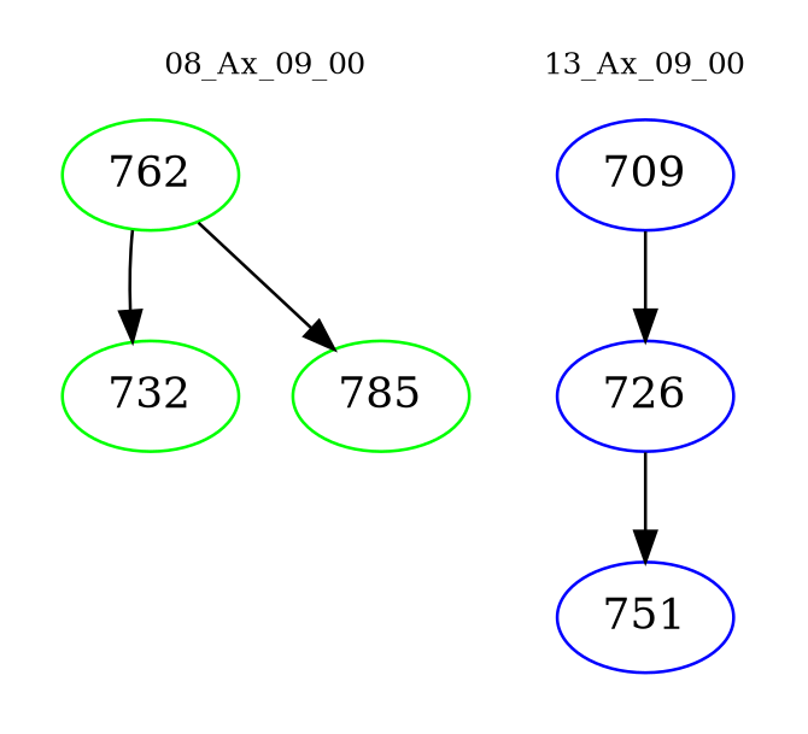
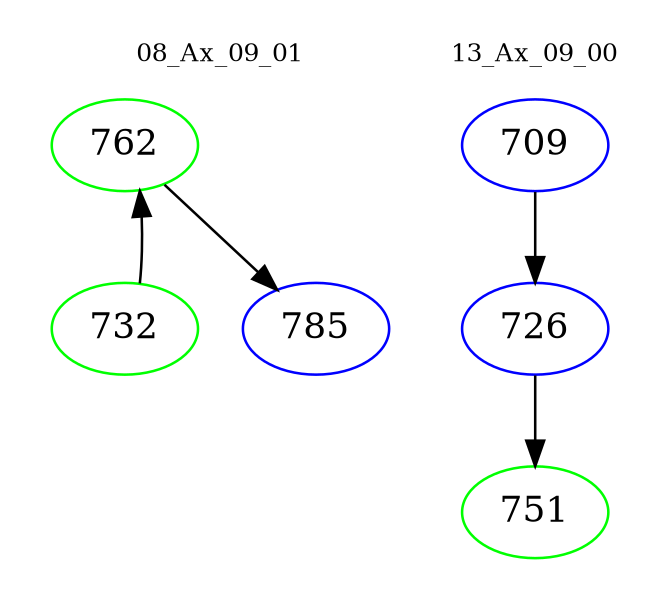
  digraph {
    node [color=green]
    edge [color=black]
    n1 [label=762]
    n2 [label=732]
-   n3 [label=785]
+   n3 [color=blue label=785]
    n4 [color=blue label=726]
    n5 [color=blue label=709]
-   n6 [color=blue label=751]
+   n6 [label=751]
    subgraph cluster_1 {
      color=white
      fontsize=10
-     label="08_Ax_09_00"
+     label="08_Ax_09_01"
      n1
      n2
      n3
    }
    subgraph cluster_2 {
      color=white
      fontsize=10
      label="13_Ax_09_00"
      n4
      n5
      n6
    }
-   n1 -> n2
+   n2 -> n1
    n1 -> n3
    n4 -> n6
    n5 -> n4
  }
